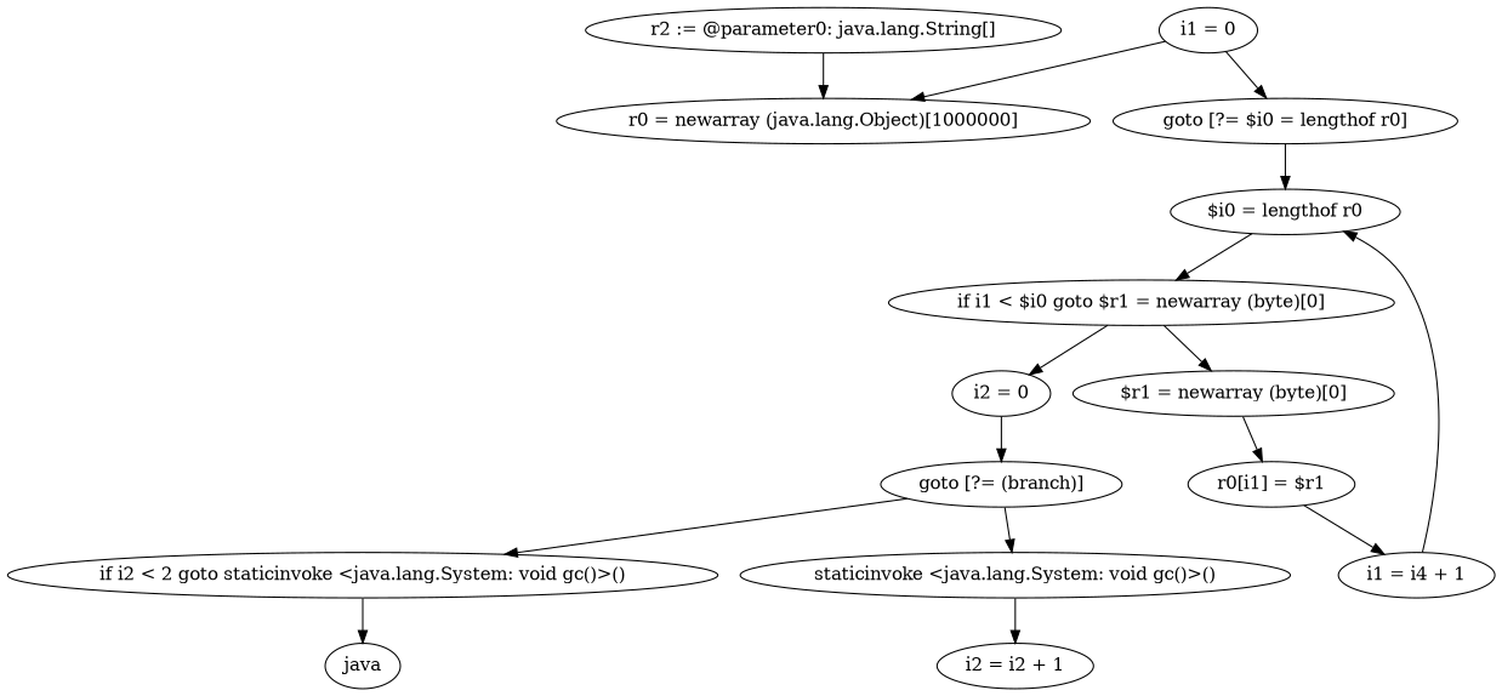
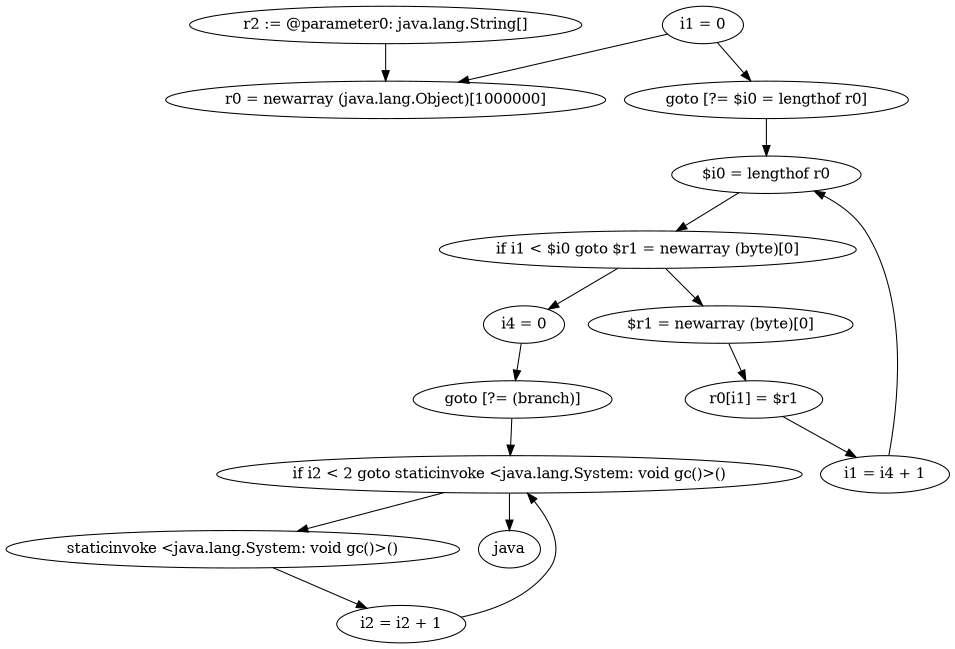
  digraph {
    "r2 := @parameter0: java.lang.String[]"
    "r0 = newarray (java.lang.Object)[1000000]"
    "i1 = 0"
    "goto [?= $i0 = lengthof r0]"
    "$i0 = lengthof r0"
    "if i1 < $i0 goto $r1 = newarray (byte)[0]"
    "$r1 = newarray (byte)[0]"
    "r0[i1] = $r1"
    n9 [label="i1 = i4 + 1"]
-   "i2 = 0"
+   "i2 = 0" [label="i4 = 0"]
    "goto [?= (branch)]"
    "if i2 < 2 goto staticinvoke <java.lang.System: void gc()>()"
    "staticinvoke <java.lang.System: void gc()>()"
    n14 [label=java]
    "i2 = i2 + 1"
    "r2 := @parameter0: java.lang.String[]" -> "r0 = newarray (java.lang.Object)[1000000]"
    "i1 = 0" -> "r0 = newarray (java.lang.Object)[1000000]"
    "i1 = 0" -> "goto [?= $i0 = lengthof r0]"
    "goto [?= $i0 = lengthof r0]" -> "$i0 = lengthof r0"
    "$i0 = lengthof r0" -> "if i1 < $i0 goto $r1 = newarray (byte)[0]"
    "if i1 < $i0 goto $r1 = newarray (byte)[0]" -> "$r1 = newarray (byte)[0]"
    "if i1 < $i0 goto $r1 = newarray (byte)[0]" -> "i2 = 0"
    "$r1 = newarray (byte)[0]" -> "r0[i1] = $r1"
    "r0[i1] = $r1" -> n9
    n9 -> "$i0 = lengthof r0"
    "i2 = 0" -> "goto [?= (branch)]"
    "goto [?= (branch)]" -> "if i2 < 2 goto staticinvoke <java.lang.System: void gc()>()"
-   "goto [?= (branch)]" -> "staticinvoke <java.lang.System: void gc()>()"
+   "if i2 < 2 goto staticinvoke <java.lang.System: void gc()>()" -> "staticinvoke <java.lang.System: void gc()>()"
    "if i2 < 2 goto staticinvoke <java.lang.System: void gc()>()" -> n14
    "staticinvoke <java.lang.System: void gc()>()" -> "i2 = i2 + 1"
+   "i2 = i2 + 1" -> "if i2 < 2 goto staticinvoke <java.lang.System: void gc()>()"
  }
